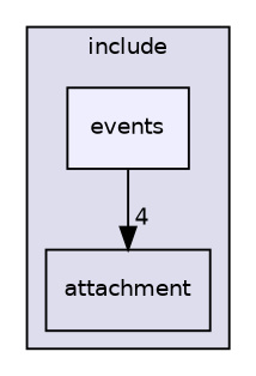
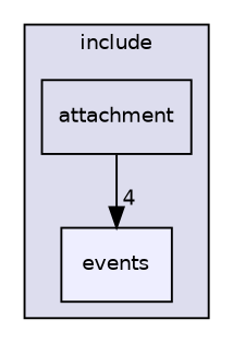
  digraph {
    compound=true
    node [fontname=Helvetica fontsize=10 shape=box]
    n1 [label=attachment]
    n2 [fillcolor="#eeeeff" label=events pencolor=black style=filled]
    subgraph cluster_1 {
      bgcolor="#ddddee"
      fontname=Helvetica
      fontsize=10
      label=include
      pencolor=black
      n1
      n2
    }
-   n2 -> n1 [headlabel=4 labeldistance=1.5 labelfontname=Helvetica labelfontsize=10]
+   n1 -> n2 [headlabel=4 labeldistance=1.5 labelfontname=Helvetica labelfontsize=10]
  }
